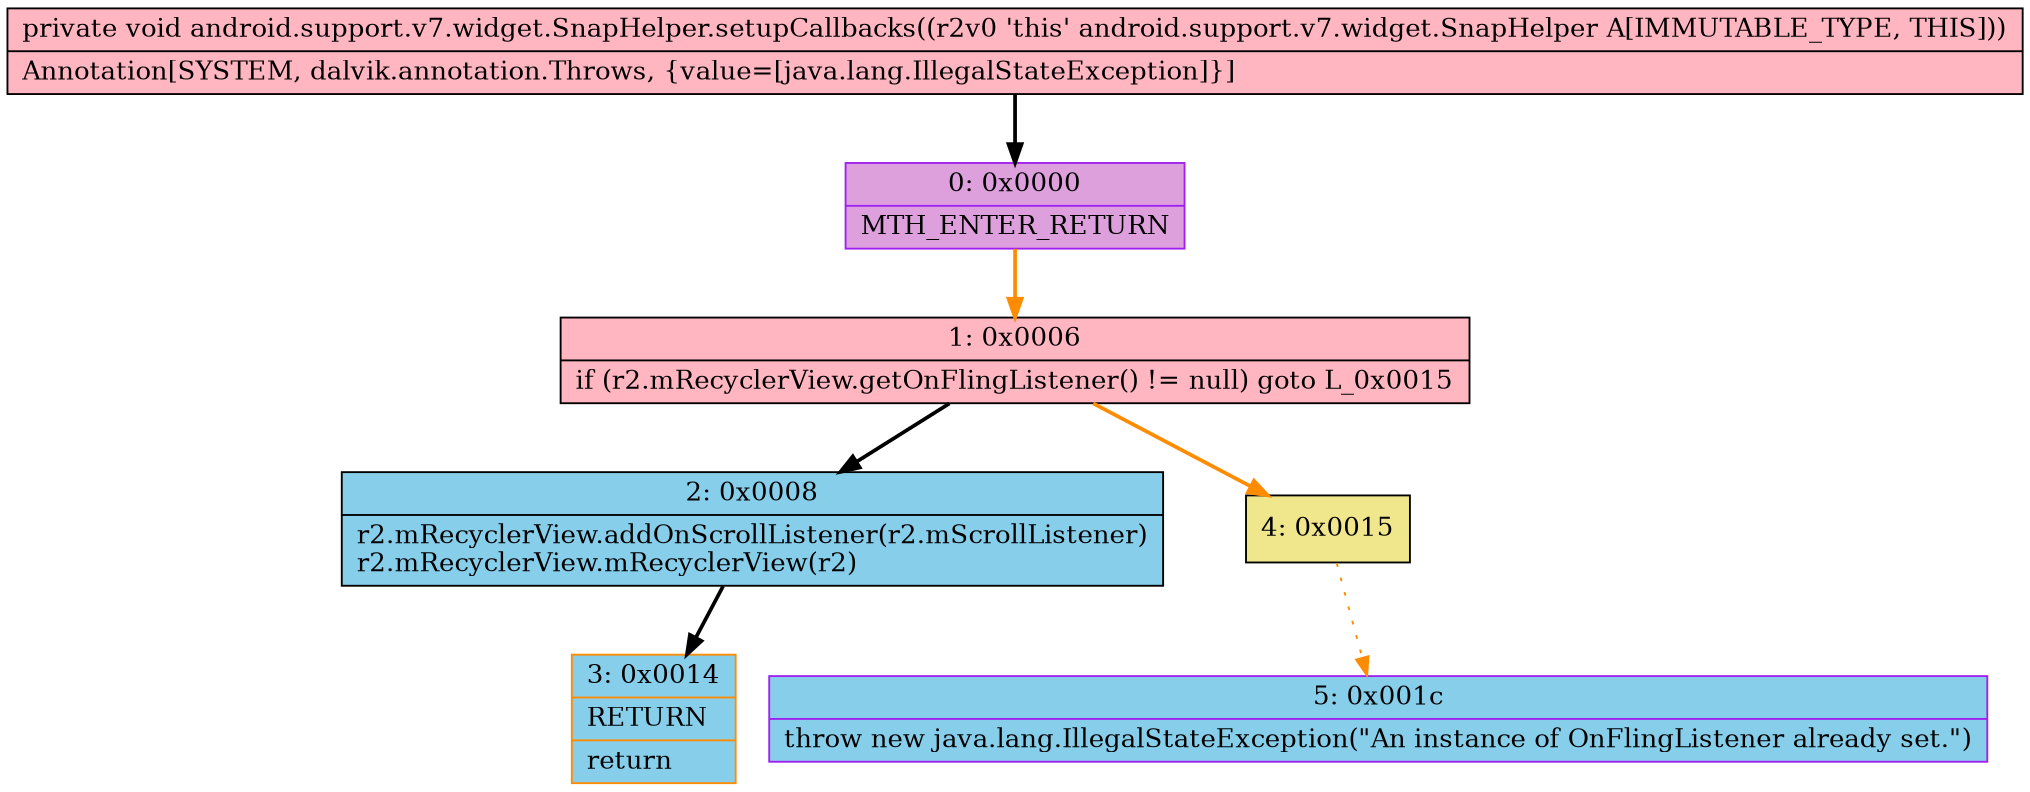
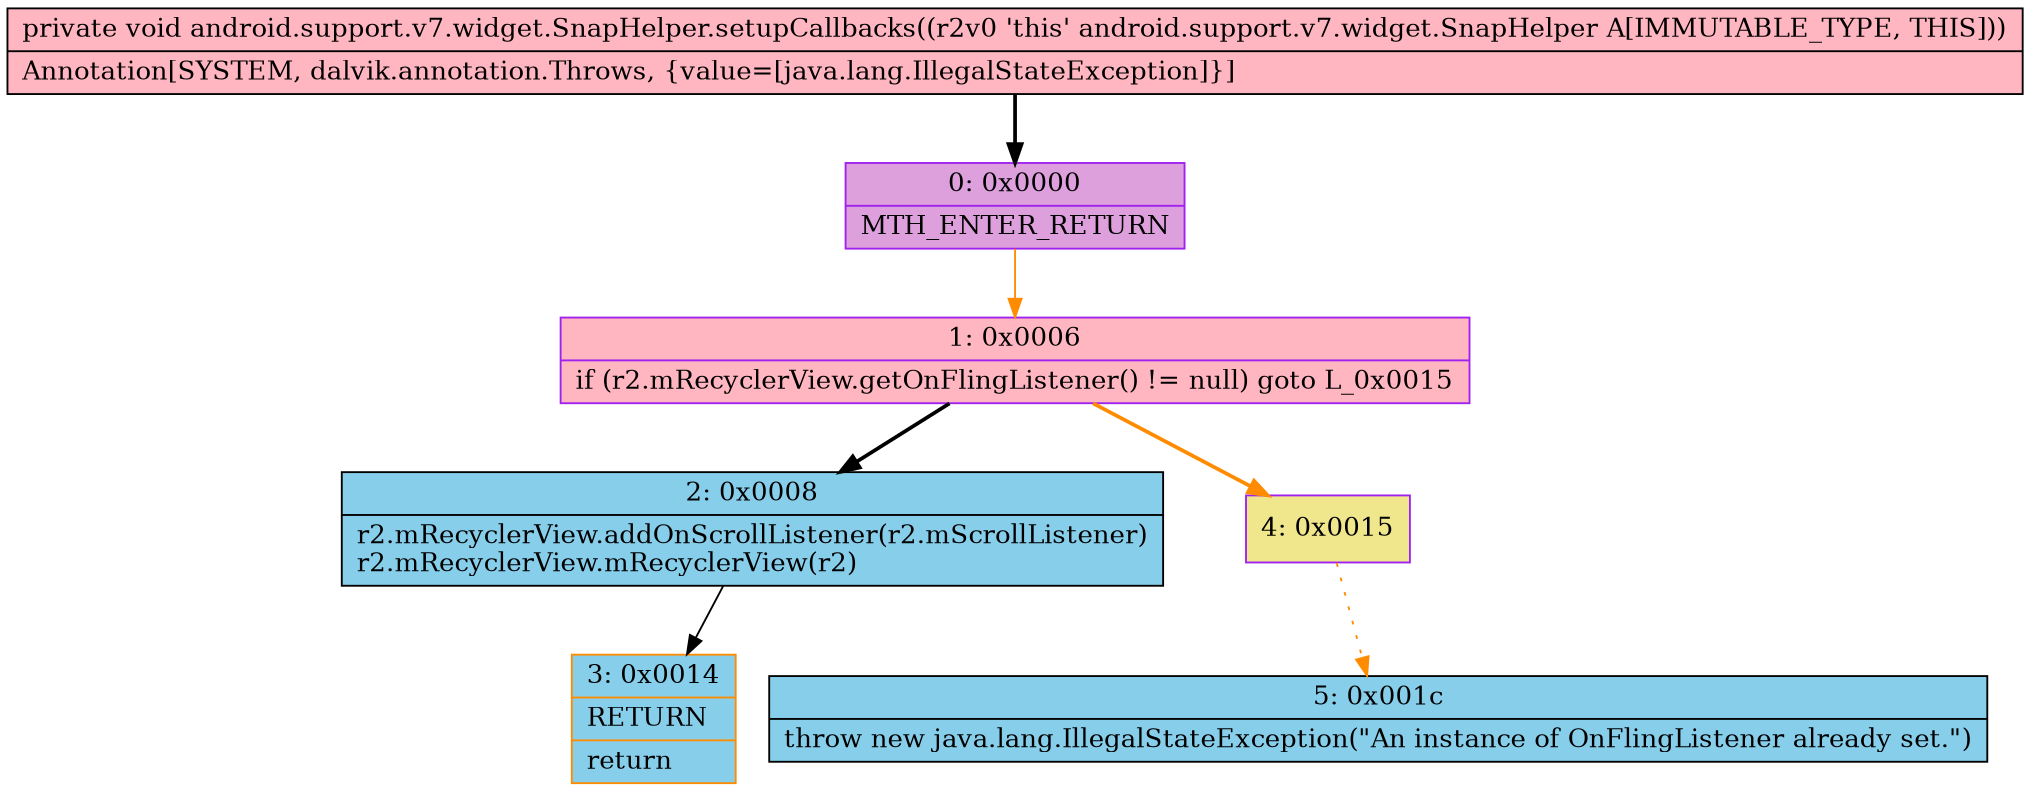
  digraph {
    node [color=purple fillcolor=skyblue shape=record style=filled]
    edge [color=darkorange style=bold]
    n1 [fillcolor=plum label="{0\:\ 0x0000|MTH_ENTER_RETURN\l}"]
-   n2 [color=black fillcolor=lightpink label="{1\:\ 0x0006|if (r2.mRecyclerView.getOnFlingListener() != null) goto L_0x0015\l}"]
+   n2 [fillcolor=lightpink label="{1\:\ 0x0006|if (r2.mRecyclerView.getOnFlingListener() != null) goto L_0x0015\l}"]
    n3 [color=black label="{2\:\ 0x0008|r2.mRecyclerView.addOnScrollListener(r2.mScrollListener)\lr2.mRecyclerView.mRecyclerView(r2)\l}"]
-   n4 [color=black fillcolor=khaki label="{4\:\ 0x0015}"]
+   n4 [fillcolor=khaki label="{4\:\ 0x0015}"]
    n5 [color=darkorange label="{3\:\ 0x0014|RETURN\l|return\l}"]
-   n6 [label="{5\:\ 0x001c|throw new java.lang.IllegalStateException(\"An instance of OnFlingListener already set.\")\l}"]
+   n6 [color=black label="{5\:\ 0x001c|throw new java.lang.IllegalStateException(\"An instance of OnFlingListener already set.\")\l}"]
    n7 [color=black fillcolor=lightpink label="{private void android.support.v7.widget.SnapHelper.setupCallbacks((r2v0 'this' android.support.v7.widget.SnapHelper A[IMMUTABLE_TYPE, THIS]))  | Annotation[SYSTEM, dalvik.annotation.Throws, \{value=[java.lang.IllegalStateException]\}]\l}"]
-   n1 -> n2
+   n1 -> n2 [style=solid]
    n2 -> n3 [color=black]
    n2 -> n4
-   n3 -> n5 [color=black]
+   n3 -> n5 [color=black style=solid]
    n4 -> n6 [style=dotted]
    n7 -> n1 [color=black]
  }
